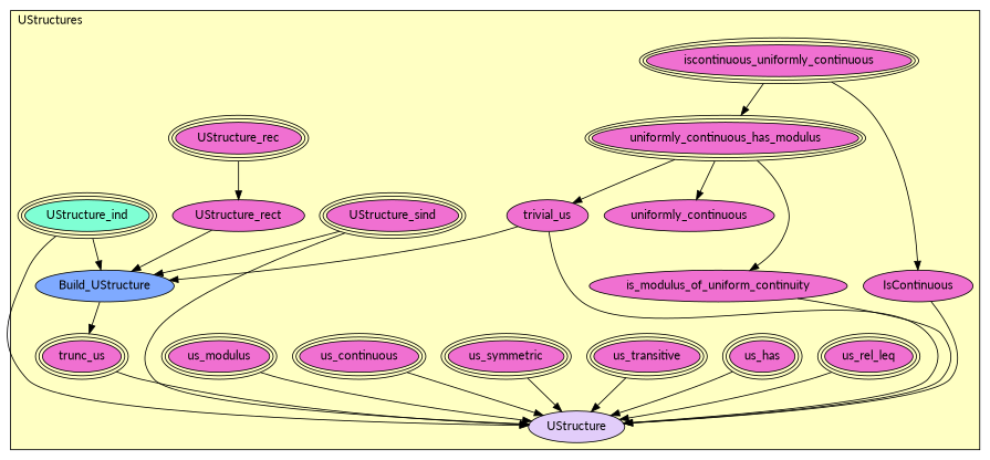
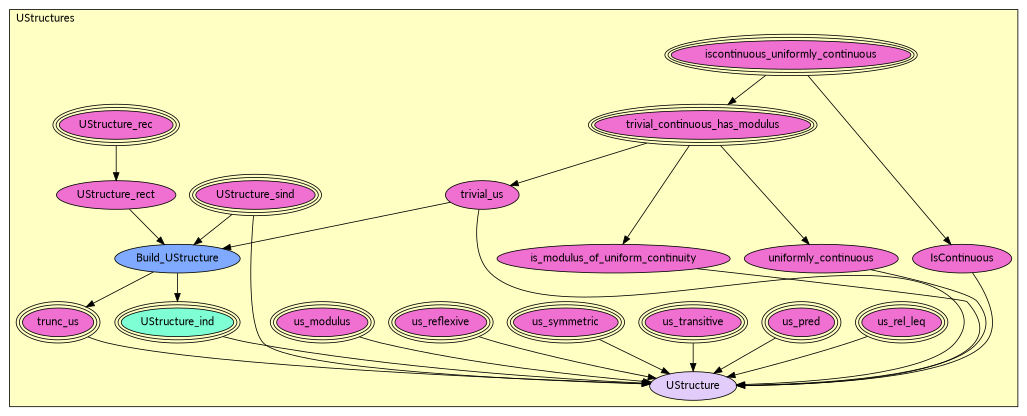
  digraph {
    fontname=Lato
    node [fillcolor="#F070D1" fontname=Lato peripheries=3 style=filled]
    edge [fontname=Lato]
    n1 [label=iscontinuous_uniformly_continuous]
-   n2 [label=uniformly_continuous_has_modulus]
+   n2 [label=trivial_continuous_has_modulus]
    n3 [label=is_modulus_of_uniform_continuity peripheries=""]
    n4 [label=uniformly_continuous peripheries=""]
    n5 [label=IsContinuous peripheries=""]
    n6 [label=trunc_us]
    n7 [label=trivial_us peripheries=""]
    n8 [label=us_rel_leq]
-   n9 [label=us_has]
+   n9 [label=us_pred]
    n10 [label=us_transitive]
    n11 [label=us_symmetric]
-   n12 [label=us_continuous]
+   n12 [label=us_reflexive]
    n13 [label=us_modulus]
    n14 [label=UStructure_sind]
    n15 [label=UStructure_rec]
    n16 [fillcolor="#7FFFD4" label=UStructure_ind]
    n17 [label=UStructure_rect peripheries=""]
    n18 [fillcolor="#7FAAFF" label=Build_UStructure peripheries=""]
    n19 [fillcolor="#E2CDFA" label=UStructure peripheries=""]
    subgraph cluster_1 {
      fillcolor="#FFFFC3"
      label=UStructures
      labeljust=l
      style=filled
      n1
      n2
      n3
      n4
      n5
      n6
      n7
      n8
      n9
      n10
      n11
      n12
      n13
      n14
      n15
      n16
      n17
      n18
      n19
    }
    n1 -> n2
    n1 -> n5
    n2 -> n3
    n2 -> n4
    n2 -> n7
    n3 -> n19
+   n4 -> n19
    n5 -> n19
    n6 -> n19
    n7 -> n18
    n7 -> n19
    n8 -> n19
    n9 -> n19
    n10 -> n19
    n11 -> n19
    n12 -> n19
    n13 -> n19
    n14 -> n18
    n14 -> n19
    n15 -> n17
-   n16 -> n18
+   n18 -> n16
    n16 -> n19
    n17 -> n18
    n18 -> n6
  }
